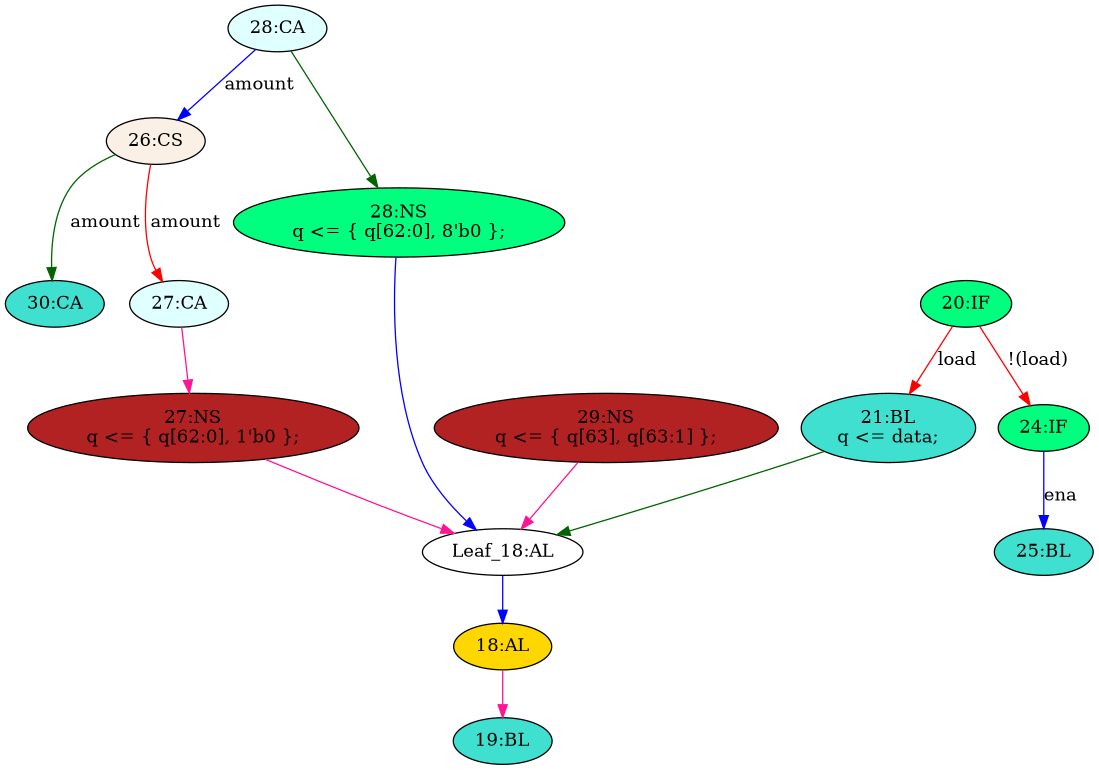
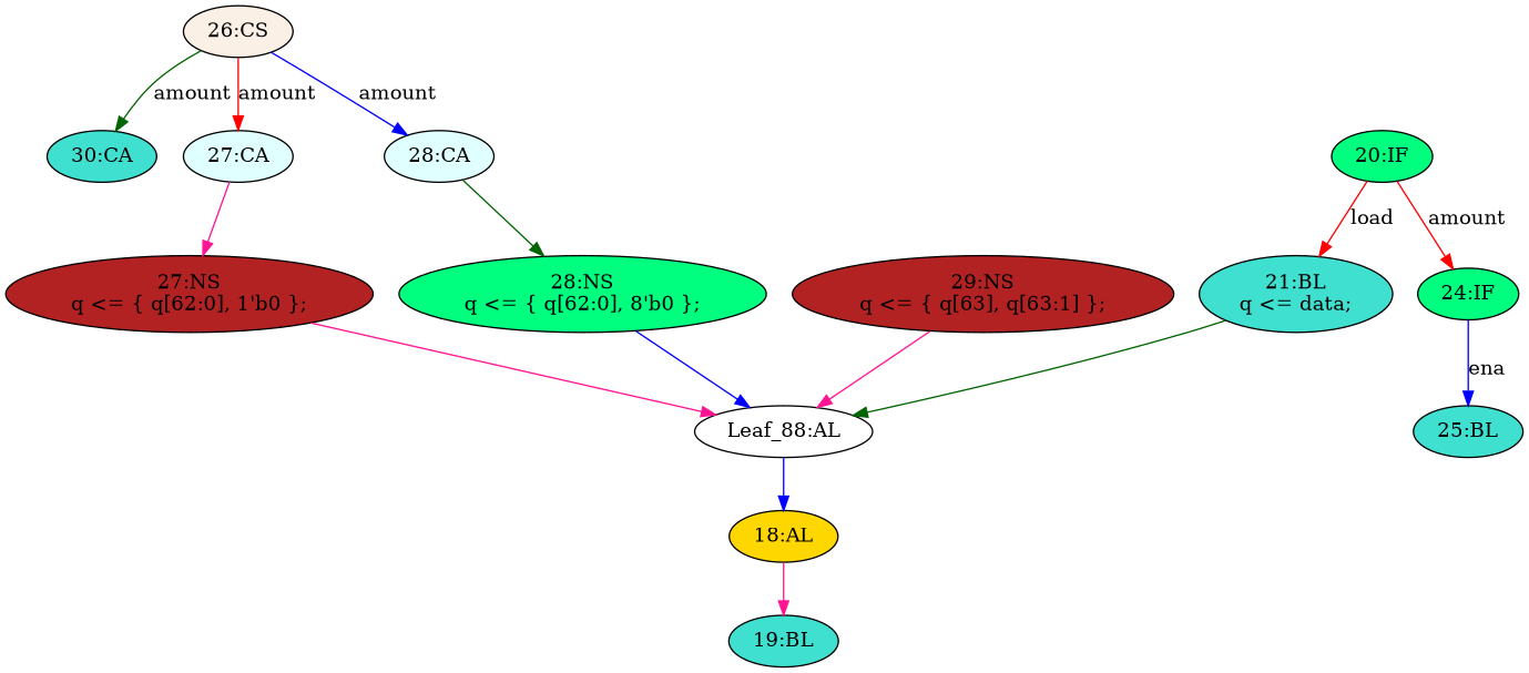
  strict digraph {
    node [fillcolor=turquoise statements="[]" style=filled typ=Block]
    edge [color=blue cond="[]" lineno=None]
    n1 [ast="<pyverilog.vparser.ast.Block object at 0x7f657be77090>" label="21:BL\nq <= data;" statements="[<pyverilog.vparser.ast.NonblockingSubstitution object at 0x7f657be63210>]"]
-   n2 [def_var="['q']" label="Leaf_18:AL" fillcolor="" statements="" style="" typ=""]
+   n2 [def_var="['q']" label="Leaf_88:AL" fillcolor="" statements="" style="" typ=""]
    n3 [ast="<pyverilog.vparser.ast.Always object at 0x7f657be771d0>" clk_sens=True fillcolor=gold label="18:AL" sens="['clk']" typ=Always use_var="['load', 'ena', 'amount', 'data', 'q']"]
    n4 [ast="<pyverilog.vparser.ast.Block object at 0x7f657be63d10>" label="19:BL"]
    n5 [ast="<pyverilog.vparser.ast.IfStatement object at 0x7f657bbcecd0>" fillcolor=springgreen label="24:IF" typ=IfStatement]
    n6 [ast="<pyverilog.vparser.ast.Block object at 0x7f657bbcebd0>" label="25:BL"]
    n7 [ast="<pyverilog.vparser.ast.CaseStatement object at 0x7f657be86150>" fillcolor=linen label="26:CS" typ=CaseStatement]
    n8 [ast="<pyverilog.vparser.ast.Case object at 0x7f657d768ad0>" label="30:CA" typ=Case]
    n9 [ast="<pyverilog.vparser.ast.Case object at 0x7f657be71650>" fillcolor=lightcyan label="27:CA" typ=Case]
    n10 [ast="<pyverilog.vparser.ast.Case object at 0x7f657fd85d10>" fillcolor=lightcyan label="28:CA" typ=Case]
    n11 [ast="<pyverilog.vparser.ast.NonblockingSubstitution object at 0x7f657be66650>" fillcolor=firebrick label="27:NS\nq <= { q[62:0], 1'b0 };" statements="[<pyverilog.vparser.ast.NonblockingSubstitution object at 0x7f657be66650>]" typ=NonblockingSubstitution]
    n12 [ast="<pyverilog.vparser.ast.IfStatement object at 0x7f657be63ed0>" fillcolor=springgreen label="20:IF" typ=IfStatement]
    n13 [ast="<pyverilog.vparser.ast.NonblockingSubstitution object at 0x7f657be66150>" fillcolor=springgreen label="28:NS\nq <= { q[62:0], 8'b0 };" statements="[<pyverilog.vparser.ast.NonblockingSubstitution object at 0x7f657be66150>]" typ=NonblockingSubstitution]
    n14 [ast="<pyverilog.vparser.ast.NonblockingSubstitution object at 0x7f657bee0a50>" fillcolor=firebrick label="29:NS\nq <= { q[63], q[63:1] };" statements="[<pyverilog.vparser.ast.NonblockingSubstitution object at 0x7f657bee0a50>]" typ=NonblockingSubstitution]
    n1 -> n2 [color=darkgreen]
    n2 -> n3 [cond="" lineno=""]
    n3 -> n4 [color=deeppink]
    n5 -> n6 [cond="['ena']" label=ena lineno=24]
    n7 -> n8 [color=darkgreen cond="['amount']" label=amount lineno=26]
    n7 -> n9 [color=red cond="['amount']" label=amount lineno=26]
-   n10 -> n7 [cond="['amount']" label=amount lineno=26]
+   n7 -> n10 [cond="['amount']" label=amount lineno=26]
    n9 -> n11 [color=deeppink]
    n10 -> n13 [color=darkgreen]
    n11 -> n2 [color=deeppink]
    n12 -> n1 [color=red cond="['load']" label=load lineno=20]
-   n12 -> n5 [color=red cond="['load']" label="!(load)" lineno=20]
+   n12 -> n5 [color=red cond="['load']" label=amount lineno=20]
    n13 -> n2
    n14 -> n2 [color=deeppink]
  }
